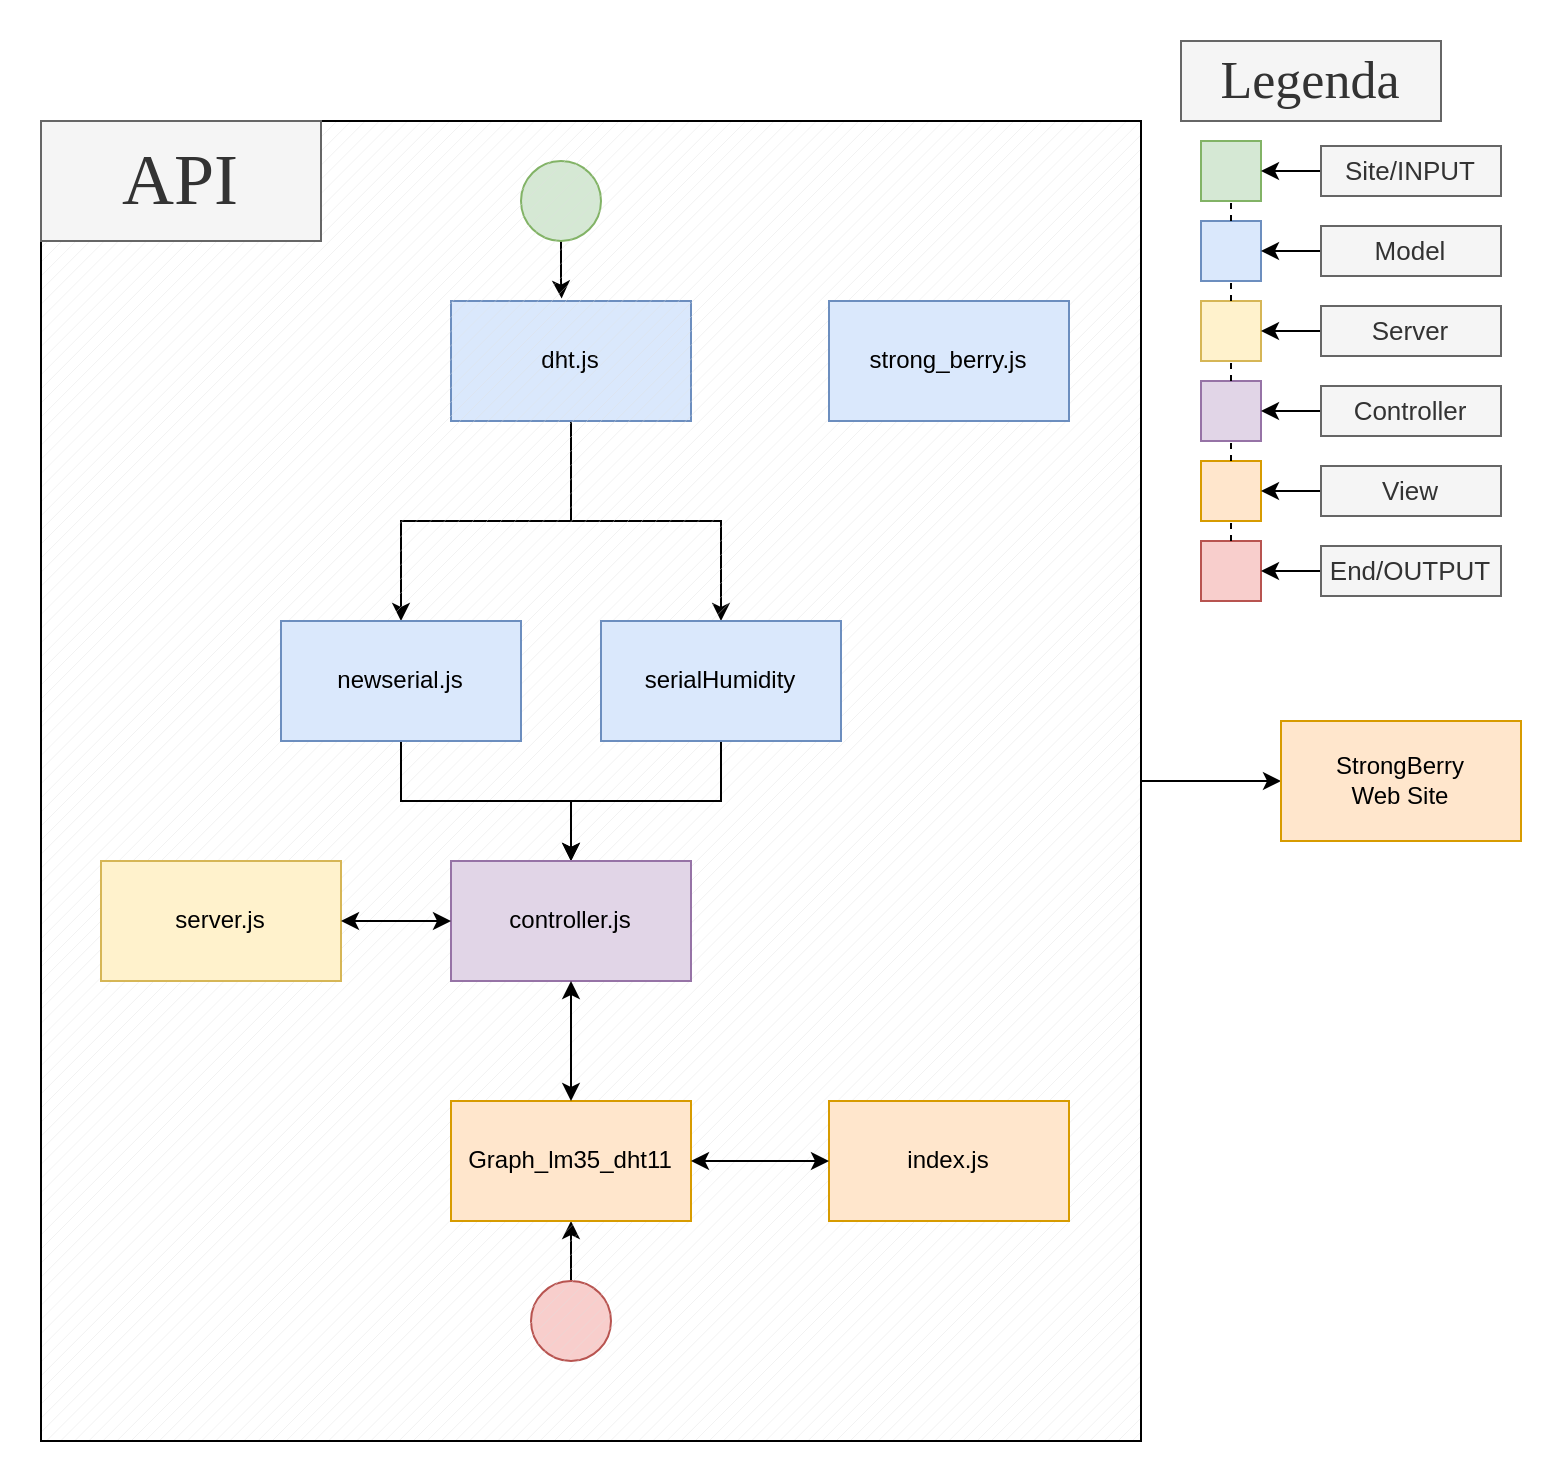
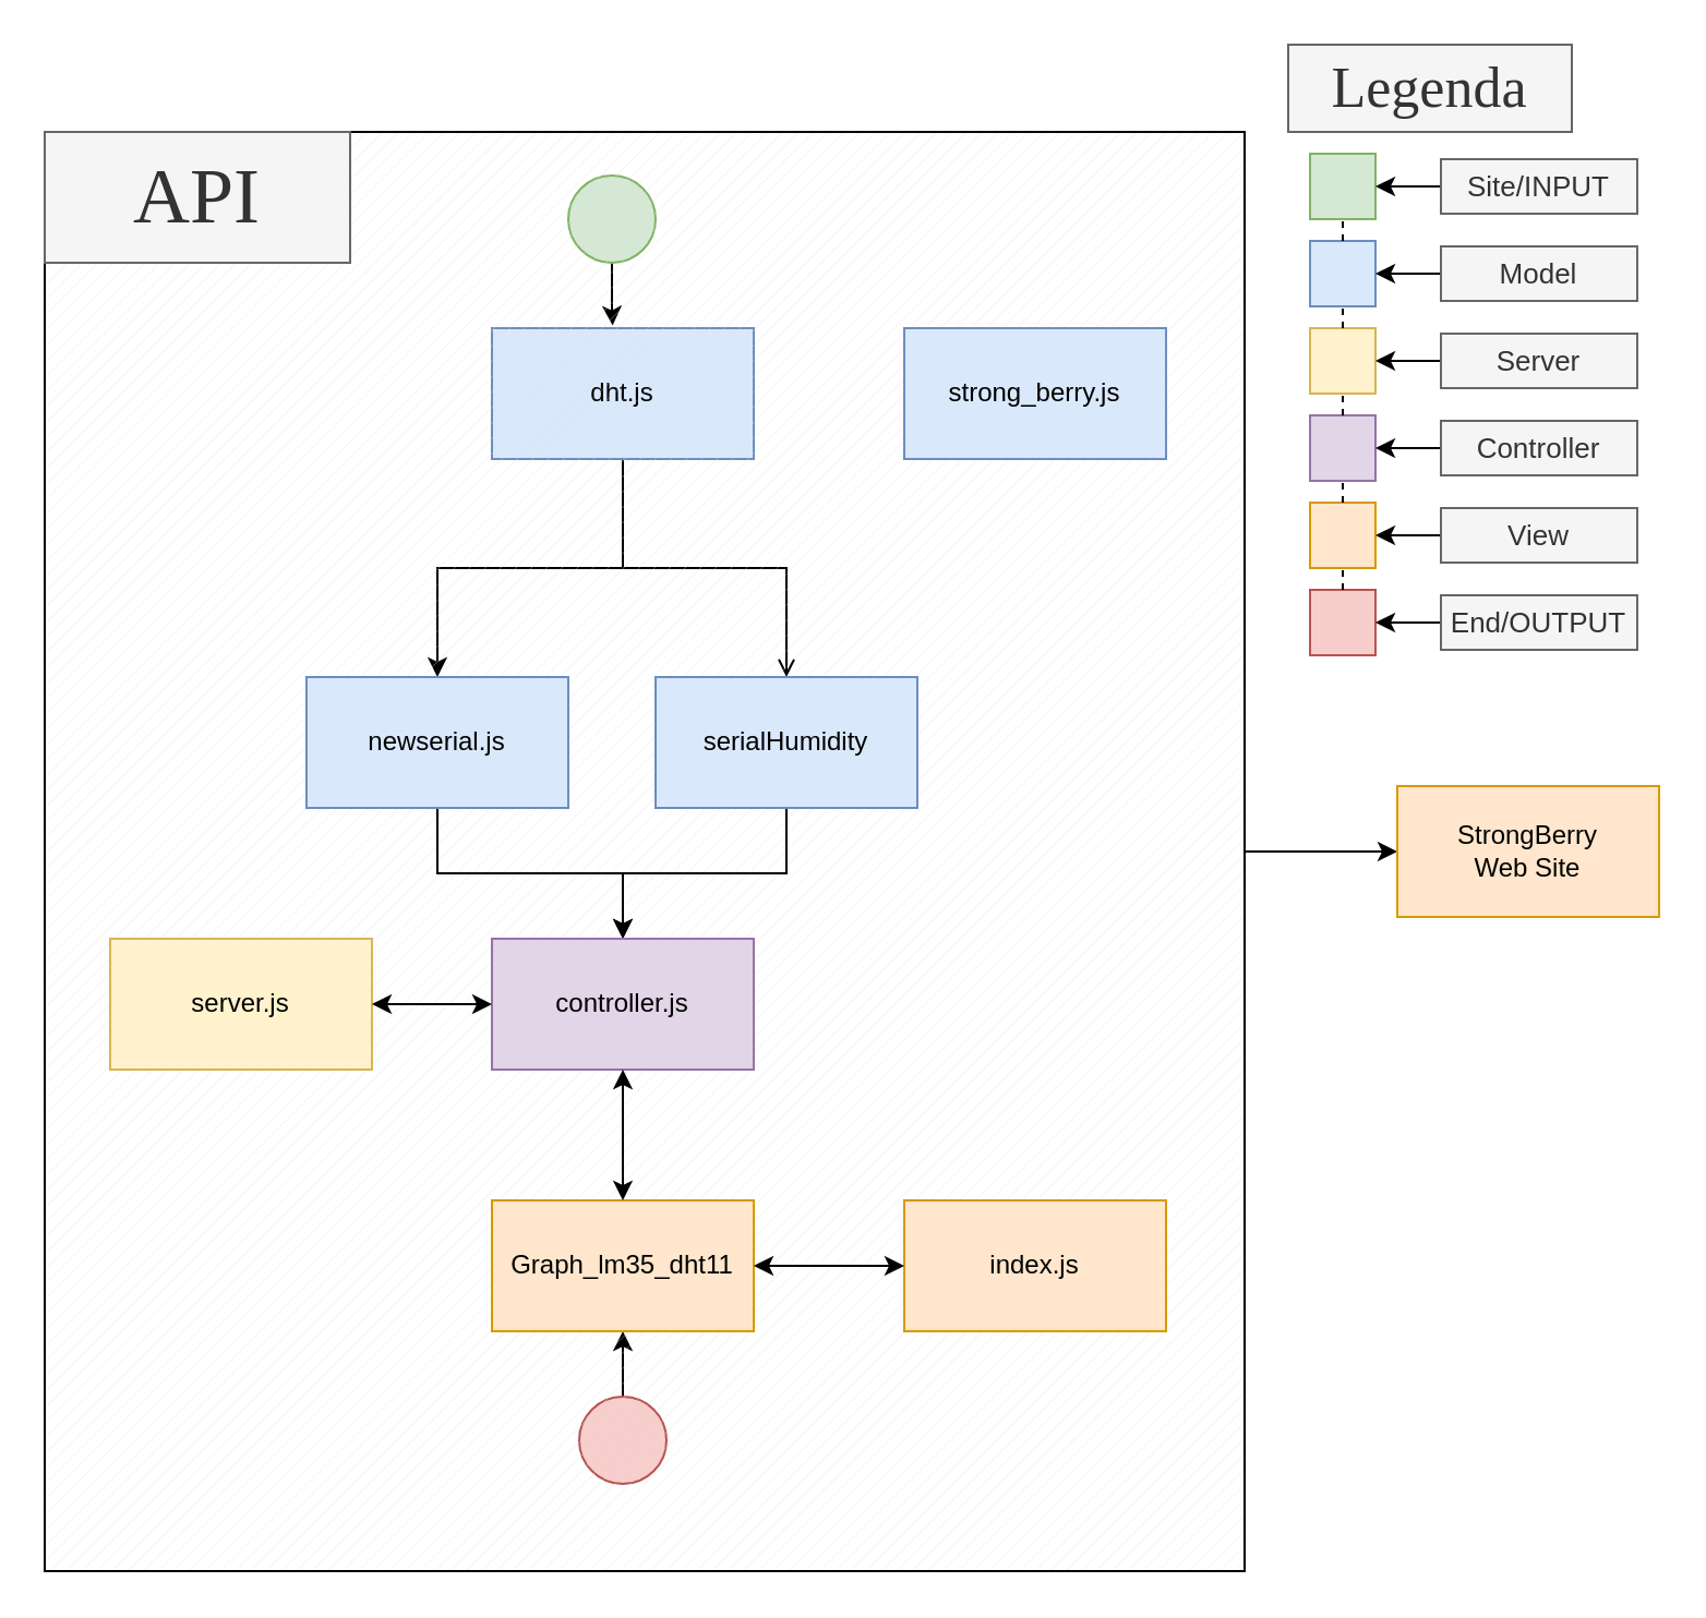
  <mxCell id="0" />
  <mxCell id="1" parent="0" />
  <mxCell id="2" style="edgeStyle=orthogonalEdgeStyle;rounded=0;orthogonalLoop=1;jettySize=auto;html=1;entryX=0.5;entryY=0;entryDx=0;entryDy=0;" edge="1" parent="1" source="4" target="12"><mxGeometry relative="1" as="geometry" /></mxCell>
- <mxCell id="3" style="edgeStyle=orthogonalEdgeStyle;rounded=0;orthogonalLoop=1;jettySize=auto;html=1;entryX=0.5;entryY=0;entryDx=0;entryDy=0;" edge="1" parent="1" source="4" target="14"><mxGeometry relative="1" as="geometry" /></mxCell>
+ <mxCell id="3" style="edgeStyle=orthogonalEdgeStyle;rounded=0;orthogonalLoop=1;jettySize=auto;html=1;entryX=0.5;entryY=0;entryDx=0;entryDy=0;endArrow=open;" edge="1" parent="1" source="4" target="14"><mxGeometry relative="1" as="geometry" /></mxCell>
  <mxCell id="4" value="dht.js" style="rounded=0;whiteSpace=wrap;html=1;fillColor=#dae8fc;strokeColor=#6c8ebf;" vertex="1" parent="1"><mxGeometry x="225" y="150" width="120" height="60" as="geometry" /></mxCell>
  <mxCell id="5" style="edgeStyle=orthogonalEdgeStyle;rounded=0;orthogonalLoop=1;jettySize=auto;html=1;entryX=0.461;entryY=-0.02;entryDx=0;entryDy=0;entryPerimeter=0;" edge="1" parent="1" source="6" target="4"><mxGeometry relative="1" as="geometry" /></mxCell>
  <mxCell id="6" value="" style="ellipse;whiteSpace=wrap;html=1;aspect=fixed;fillColor=#d5e8d4;strokeColor=#82b366;" vertex="1" parent="1"><mxGeometry x="260" y="80" width="40" height="40" as="geometry" /></mxCell>
  <mxCell id="7" style="edgeStyle=orthogonalEdgeStyle;rounded=0;orthogonalLoop=1;jettySize=auto;html=1;entryX=0.5;entryY=1;entryDx=0;entryDy=0;" edge="1" parent="1" source="8" target="17"><mxGeometry relative="1" as="geometry" /></mxCell>
  <mxCell id="8" value="" style="ellipse;whiteSpace=wrap;html=1;aspect=fixed;fillColor=#f8cecc;strokeColor=#b85450;" vertex="1" parent="1"><mxGeometry x="265" y="640" width="40" height="40" as="geometry" /></mxCell>
  <mxCell id="9" style="edgeStyle=orthogonalEdgeStyle;rounded=0;orthogonalLoop=1;jettySize=auto;html=1;entryX=0;entryY=0.5;entryDx=0;entryDy=0;" edge="1" parent="1" source="10" target="23"><mxGeometry relative="1" as="geometry" /></mxCell>
  <mxCell id="10" value="" style="verticalLabelPosition=bottom;verticalAlign=top;html=1;shape=mxgraph.basic.patternFillRect;fillStyle=diag;step=5;fillStrokeWidth=0.2;fillStrokeColor=#dddddd;fillColor=none;" vertex="1" parent="1"><mxGeometry x="20" y="60" width="550" height="660" as="geometry" /></mxCell>
  <mxCell id="11" value="" style="edgeStyle=orthogonalEdgeStyle;rounded=0;orthogonalLoop=1;jettySize=auto;html=1;" edge="1" parent="1" source="12" target="18"><mxGeometry relative="1" as="geometry" /></mxCell>
  <mxCell id="12" value="newserial.js" style="rounded=0;whiteSpace=wrap;html=1;fillColor=#dae8fc;strokeColor=#6c8ebf;" vertex="1" parent="1"><mxGeometry x="140" y="310" width="120" height="60" as="geometry" /></mxCell>
  <mxCell id="13" value="" style="edgeStyle=orthogonalEdgeStyle;rounded=0;orthogonalLoop=1;jettySize=auto;html=1;" edge="1" parent="1" source="14" target="18"><mxGeometry relative="1" as="geometry" /></mxCell>
  <mxCell id="14" value="serialHumidity" style="rounded=0;whiteSpace=wrap;html=1;fillColor=#dae8fc;strokeColor=#6c8ebf;" vertex="1" parent="1"><mxGeometry x="300" y="310" width="120" height="60" as="geometry" /></mxCell>
  <mxCell id="15" value="strong_berry.js" style="rounded=0;whiteSpace=wrap;html=1;fillColor=#dae8fc;strokeColor=#6c8ebf;" vertex="1" parent="1"><mxGeometry x="414" y="150" width="120" height="60" as="geometry" /></mxCell>
  <mxCell id="16" value="index.js" style="rounded=0;whiteSpace=wrap;html=1;fillColor=#ffe6cc;strokeColor=#d79b00;" vertex="1" parent="1"><mxGeometry x="414" y="550" width="120" height="60" as="geometry" /></mxCell>
  <mxCell id="17" value="Graph_lm35_dht11" style="rounded=0;whiteSpace=wrap;html=1;fillColor=#ffe6cc;strokeColor=#d79b00;" vertex="1" parent="1"><mxGeometry x="225" y="550" width="120" height="60" as="geometry" /></mxCell>
  <mxCell id="18" value="controller.js" style="rounded=0;whiteSpace=wrap;html=1;fillColor=#e1d5e7;strokeColor=#9673a6;" vertex="1" parent="1"><mxGeometry x="225" y="430" width="120" height="60" as="geometry" /></mxCell>
  <mxCell id="19" value="server.js" style="rounded=0;whiteSpace=wrap;html=1;fillColor=#fff2cc;strokeColor=#d6b656;" vertex="1" parent="1"><mxGeometry x="50" y="430" width="120" height="60" as="geometry" /></mxCell>
  <mxCell id="20" value="" style="endArrow=classic;startArrow=classic;html=1;entryX=0;entryY=0.5;entryDx=0;entryDy=0;exitX=1;exitY=0.5;exitDx=0;exitDy=0;" edge="1" parent="1" source="19" target="18"><mxGeometry width="50" height="50" relative="1" as="geometry"><mxPoint x="190" y="460" as="sourcePoint" /><mxPoint x="220" y="460" as="targetPoint" /></mxGeometry></mxCell>
  <mxCell id="21" value="" style="endArrow=classic;startArrow=classic;html=1;entryX=0.5;entryY=1;entryDx=0;entryDy=0;exitX=0.5;exitY=0;exitDx=0;exitDy=0;" edge="1" parent="1" source="17" target="18"><mxGeometry width="50" height="50" relative="1" as="geometry"><mxPoint x="284.66" y="540" as="sourcePoint" /><mxPoint x="285" y="500" as="targetPoint" /></mxGeometry></mxCell>
  <mxCell id="22" value="" style="endArrow=classic;startArrow=classic;html=1;exitX=1;exitY=0.5;exitDx=0;exitDy=0;entryX=0;entryY=0.5;entryDx=0;entryDy=0;" edge="1" parent="1" source="17" target="16"><mxGeometry width="50" height="50" relative="1" as="geometry"><mxPoint x="360" y="580" as="sourcePoint" /><mxPoint x="410" y="530" as="targetPoint" /></mxGeometry></mxCell>
  <mxCell id="23" value="StrongBerry&lt;br&gt;Web Site" style="rounded=0;whiteSpace=wrap;html=1;fillColor=#ffe6cc;strokeColor=#d79b00;" vertex="1" parent="1"><mxGeometry x="640" y="360" width="120" height="60" as="geometry" /></mxCell>
  <mxCell id="24" value="&lt;font style=&quot;font-size: 36px&quot; face=&quot;Times New Roman&quot;&gt;API&lt;/font&gt;" style="text;html=1;strokeColor=#666666;fillColor=#f5f5f5;align=center;verticalAlign=middle;whiteSpace=wrap;rounded=0;fontColor=#333333;" vertex="1" parent="1"><mxGeometry x="20" y="60" width="140" height="60" as="geometry" /></mxCell>
  <mxCell id="25" value="" style="whiteSpace=wrap;html=1;aspect=fixed;fillColor=#d5e8d4;strokeColor=#82b366;" vertex="1" parent="1"><mxGeometry x="600" y="70" width="30" height="30" as="geometry" /></mxCell>
  <mxCell id="26" value="" style="whiteSpace=wrap;html=1;aspect=fixed;fillColor=#f8cecc;strokeColor=#b85450;" vertex="1" parent="1"><mxGeometry x="600" y="270" width="30" height="30" as="geometry" /></mxCell>
  <mxCell id="27" value="" style="whiteSpace=wrap;html=1;aspect=fixed;fillColor=#dae8fc;strokeColor=#6c8ebf;" vertex="1" parent="1"><mxGeometry x="600" y="110" width="30" height="30" as="geometry" /></mxCell>
  <mxCell id="28" value="" style="whiteSpace=wrap;html=1;aspect=fixed;fillColor=#ffe6cc;strokeColor=#d79b00;" vertex="1" parent="1"><mxGeometry x="600" y="230" width="30" height="30" as="geometry" /></mxCell>
  <mxCell id="29" value="" style="whiteSpace=wrap;html=1;aspect=fixed;fillColor=#fff2cc;strokeColor=#d6b656;" vertex="1" parent="1"><mxGeometry x="600" y="150" width="30" height="30" as="geometry" /></mxCell>
  <mxCell id="30" value="&lt;font style=&quot;font-size: 26px&quot; face=&quot;Times New Roman&quot;&gt;Legenda&lt;/font&gt;" style="text;html=1;strokeColor=#666666;fillColor=#f5f5f5;align=center;verticalAlign=middle;whiteSpace=wrap;rounded=0;fontColor=#333333;" vertex="1" parent="1"><mxGeometry x="590" y="20" width="130" height="40" as="geometry" /></mxCell>
  <mxCell id="31" style="edgeStyle=orthogonalEdgeStyle;rounded=0;orthogonalLoop=1;jettySize=auto;html=1;entryX=1;entryY=0.5;entryDx=0;entryDy=0;" edge="1" parent="1" source="32" target="25"><mxGeometry relative="1" as="geometry" /></mxCell>
  <mxCell id="32" value="&lt;font style=&quot;font-size: 13px&quot;&gt;Site/INPUT&lt;/font&gt;" style="text;html=1;align=center;verticalAlign=middle;whiteSpace=wrap;rounded=0;fillColor=#f5f5f5;strokeColor=#666666;fontColor=#333333;" vertex="1" parent="1"><mxGeometry x="660" y="72.5" width="90" height="25" as="geometry" /></mxCell>
  <mxCell id="33" style="edgeStyle=orthogonalEdgeStyle;rounded=0;orthogonalLoop=1;jettySize=auto;html=1;entryX=1;entryY=0.5;entryDx=0;entryDy=0;" edge="1" parent="1" source="34" target="26"><mxGeometry relative="1" as="geometry" /></mxCell>
  <mxCell id="34" value="&lt;span style=&quot;font-size: 13px&quot;&gt;End/OUTPUT&lt;/span&gt;" style="text;html=1;align=center;verticalAlign=middle;whiteSpace=wrap;rounded=0;fillColor=#f5f5f5;strokeColor=#666666;fontColor=#333333;" vertex="1" parent="1"><mxGeometry x="660" y="272.5" width="90" height="25" as="geometry" /></mxCell>
  <mxCell id="35" style="edgeStyle=orthogonalEdgeStyle;rounded=0;orthogonalLoop=1;jettySize=auto;html=1;entryX=1;entryY=0.5;entryDx=0;entryDy=0;" edge="1" parent="1" source="36" target="27"><mxGeometry relative="1" as="geometry" /></mxCell>
  <mxCell id="36" value="&lt;font style=&quot;font-size: 13px&quot;&gt;Model&lt;/font&gt;" style="text;html=1;align=center;verticalAlign=middle;whiteSpace=wrap;rounded=0;fillColor=#f5f5f5;strokeColor=#666666;fontColor=#333333;" vertex="1" parent="1"><mxGeometry x="660" y="112.5" width="90" height="25" as="geometry" /></mxCell>
  <mxCell id="37" style="edgeStyle=orthogonalEdgeStyle;rounded=0;orthogonalLoop=1;jettySize=auto;html=1;entryX=1;entryY=0.5;entryDx=0;entryDy=0;" edge="1" parent="1" source="38" target="29"><mxGeometry relative="1" as="geometry" /></mxCell>
  <mxCell id="38" value="&lt;font style=&quot;font-size: 13px&quot;&gt;Server&lt;/font&gt;" style="text;html=1;align=center;verticalAlign=middle;whiteSpace=wrap;rounded=0;fillColor=#f5f5f5;strokeColor=#666666;fontColor=#333333;" vertex="1" parent="1"><mxGeometry x="660" y="152.5" width="90" height="25" as="geometry" /></mxCell>
  <mxCell id="39" style="edgeStyle=orthogonalEdgeStyle;rounded=0;orthogonalLoop=1;jettySize=auto;html=1;entryX=1;entryY=0.5;entryDx=0;entryDy=0;" edge="1" parent="1" source="40" target="28"><mxGeometry relative="1" as="geometry" /></mxCell>
  <mxCell id="40" value="&lt;font style=&quot;font-size: 13px&quot;&gt;View&lt;/font&gt;" style="text;html=1;align=center;verticalAlign=middle;whiteSpace=wrap;rounded=0;fillColor=#f5f5f5;strokeColor=#666666;fontColor=#333333;" vertex="1" parent="1"><mxGeometry x="660" y="232.5" width="90" height="25" as="geometry" /></mxCell>
  <mxCell id="41" value="" style="whiteSpace=wrap;html=1;aspect=fixed;fillColor=#e1d5e7;strokeColor=#9673a6;" vertex="1" parent="1"><mxGeometry x="600" y="190" width="30" height="30" as="geometry" /></mxCell>
  <mxCell id="42" style="edgeStyle=orthogonalEdgeStyle;rounded=0;orthogonalLoop=1;jettySize=auto;html=1;entryX=1;entryY=0.5;entryDx=0;entryDy=0;" edge="1" parent="1" source="43" target="41"><mxGeometry relative="1" as="geometry" /></mxCell>
  <mxCell id="43" value="&lt;font style=&quot;font-size: 13px&quot;&gt;Controller&lt;/font&gt;" style="text;html=1;align=center;verticalAlign=middle;whiteSpace=wrap;rounded=0;fillColor=#f5f5f5;strokeColor=#666666;fontColor=#333333;" vertex="1" parent="1"><mxGeometry x="660" y="192.5" width="90" height="25" as="geometry" /></mxCell>
  <mxCell id="44" value="" style="endArrow=none;dashed=1;html=1;entryX=0.5;entryY=1;entryDx=0;entryDy=0;exitX=0.5;exitY=0;exitDx=0;exitDy=0;" edge="1" parent="1" source="27" target="25"><mxGeometry width="50" height="50" relative="1" as="geometry"><mxPoint x="534" y="192.5" as="sourcePoint" /><mxPoint x="584" y="142.5" as="targetPoint" /></mxGeometry></mxCell>
  <mxCell id="45" value="" style="endArrow=none;dashed=1;html=1;entryX=0.5;entryY=1;entryDx=0;entryDy=0;exitX=0.5;exitY=0;exitDx=0;exitDy=0;" edge="1" parent="1" source="29" target="27"><mxGeometry width="50" height="50" relative="1" as="geometry"><mxPoint x="440" y="390" as="sourcePoint" /><mxPoint x="490" y="340" as="targetPoint" /></mxGeometry></mxCell>
  <mxCell id="46" value="" style="endArrow=none;dashed=1;html=1;entryX=0.5;entryY=1;entryDx=0;entryDy=0;exitX=0.5;exitY=0;exitDx=0;exitDy=0;" edge="1" parent="1" source="41" target="29"><mxGeometry width="50" height="50" relative="1" as="geometry"><mxPoint x="440" y="390" as="sourcePoint" /><mxPoint x="490" y="340" as="targetPoint" /></mxGeometry></mxCell>
  <mxCell id="47" value="" style="endArrow=none;dashed=1;html=1;entryX=0.5;entryY=1;entryDx=0;entryDy=0;exitX=0.5;exitY=0;exitDx=0;exitDy=0;" edge="1" parent="1" source="28" target="41"><mxGeometry width="50" height="50" relative="1" as="geometry"><mxPoint x="440" y="390" as="sourcePoint" /><mxPoint x="490" y="340" as="targetPoint" /></mxGeometry></mxCell>
  <mxCell id="48" value="" style="endArrow=none;dashed=1;html=1;entryX=0.5;entryY=1;entryDx=0;entryDy=0;exitX=0.5;exitY=0;exitDx=0;exitDy=0;" edge="1" parent="1" source="26" target="28"><mxGeometry width="50" height="50" relative="1" as="geometry"><mxPoint x="440" y="390" as="sourcePoint" /><mxPoint x="490" y="340" as="targetPoint" /></mxGeometry></mxCell>
